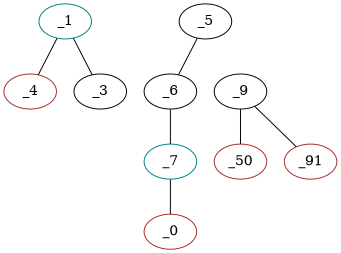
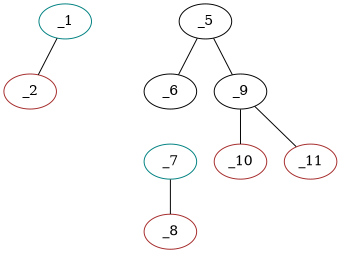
  graph {
    node [charge=0 chem=1 color=brown symbol="C  " y=1.5194]
    edge [valence=1]
    _1 [color=teal x=4.5032 y=1.0194]
-   _2 [chem=2 symbol="O  " x=5.3693 label=_4]
-   _3 [chem=2 color=black symbol="O  " x=3.6372]
+   _2 [chem=2 symbol="O  " x=5.3693]
    _5 [color=black x=3.6942 y=-0.5684]
    _6 [color=black x=4.0032 y=-1.5194]
    _9 [color=black x=2.7431 y=-0.2593]
-   _8 [x=5.3122 y=-0.5684 label=_0]
+   _8 [x=5.3122 y=-0.5684]
    _7 [chem=4 color=teal symbol="N  " x=5.0032 y=-1.5194]
-   _10 [chem=2 symbol="O  " x=2 y=-0.9285 label=_50]
-   _11 [chem=2 symbol="O  " x=2.5352 y=0.7188 label=_91]
+   _10 [chem=2 symbol="O  " x=2 y=-0.9285]
+   _11 [chem=2 symbol="O  " x=2.5352 y=0.7188]
    _1 -- _2 [valence=2]
-   _1 -- _3
    _5 -- _6 [valence=2]
-   _6 -- _7
+   _5 -- _9
    _9 -- _10 [valence=2]
    _9 -- _11
    _7 -- _8
  }
